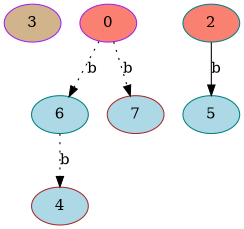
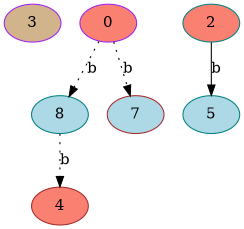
  strict digraph {
    fontname="DejaVu Serif"
    node [color=teal fillcolor=lightblue fontname="DejaVu Serif" style=filled]
    edge [fontname="DejaVu Serif" style=dotted]
    3 [color=purple fillcolor=tan]
-   6
+   6 [label=8]
    0 [color=purple fillcolor=salmon]
    7 [color=brown]
-   4 [color=brown]
+   4 [color=brown fillcolor=salmon]
    5
    2 [fillcolor=salmon]
    6 -> 4 [label=b]
    0 -> 6 [label=b]
    0 -> 7 [label=b]
    2 -> 5 [label=b style=solid]
  }
